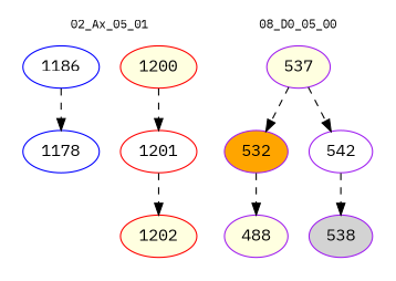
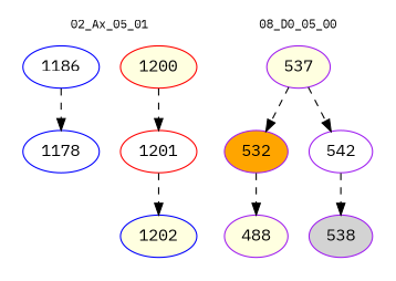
  digraph {
    fontname="IBM Plex Mono"
    node [color=purple fillcolor=lightyellow fontname="IBM Plex Mono" style=filled]
    edge [color=black fontname="IBM Plex Mono" style=dashed]
    n1 [color=red label=1200]
    n2 [color=blue fillcolor=white label=1186]
    n3 [color=red fillcolor=white label=1201]
    n4 [color=blue fillcolor=white label=1178]
-   n5 [color=red label=1202]
+   n5 [color=blue label=1202]
    n6 [label=537]
    n7 [fillcolor=orange label=532]
    n8 [fillcolor=white label=542]
    n9 [label=488]
    n10 [fillcolor=lightgrey label=538]
    subgraph cluster_1 {
      color=white
      fontsize=10
      label="02_Ax_05_01"
      n1
      n2
      n3
      n4
      n5
    }
    subgraph cluster_2 {
      color=white
      fontsize=10
      label="08_D0_05_00"
      n6
      n7
      n8
      n9
      n10
    }
    n1 -> n3
    n2 -> n4
    n3 -> n5
    n6 -> n7
    n6 -> n8
    n7 -> n9
    n8 -> n10
  }
